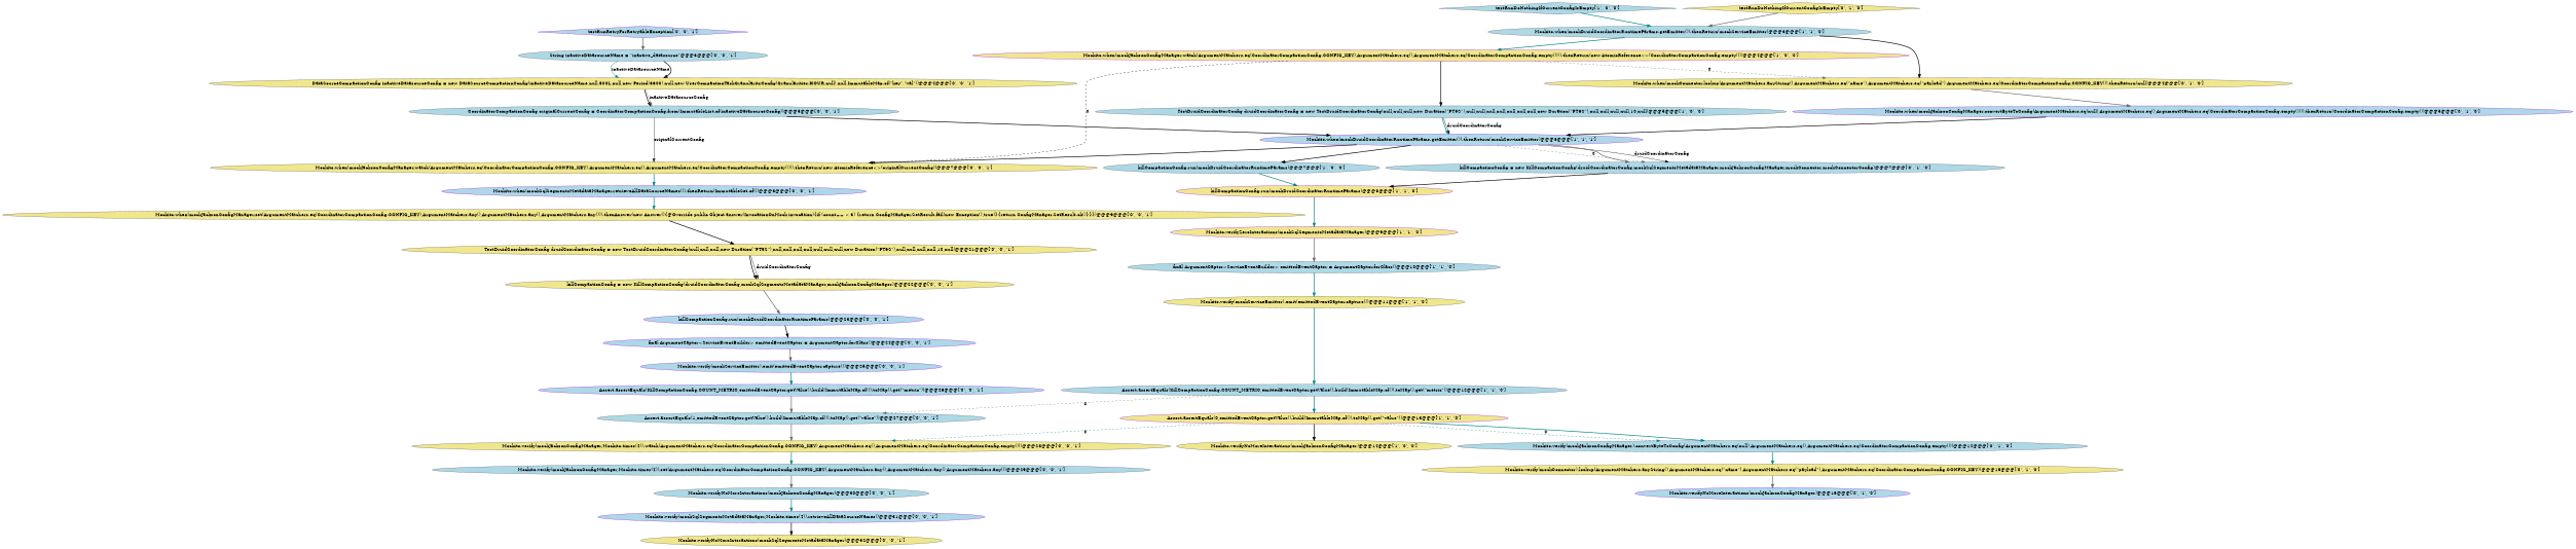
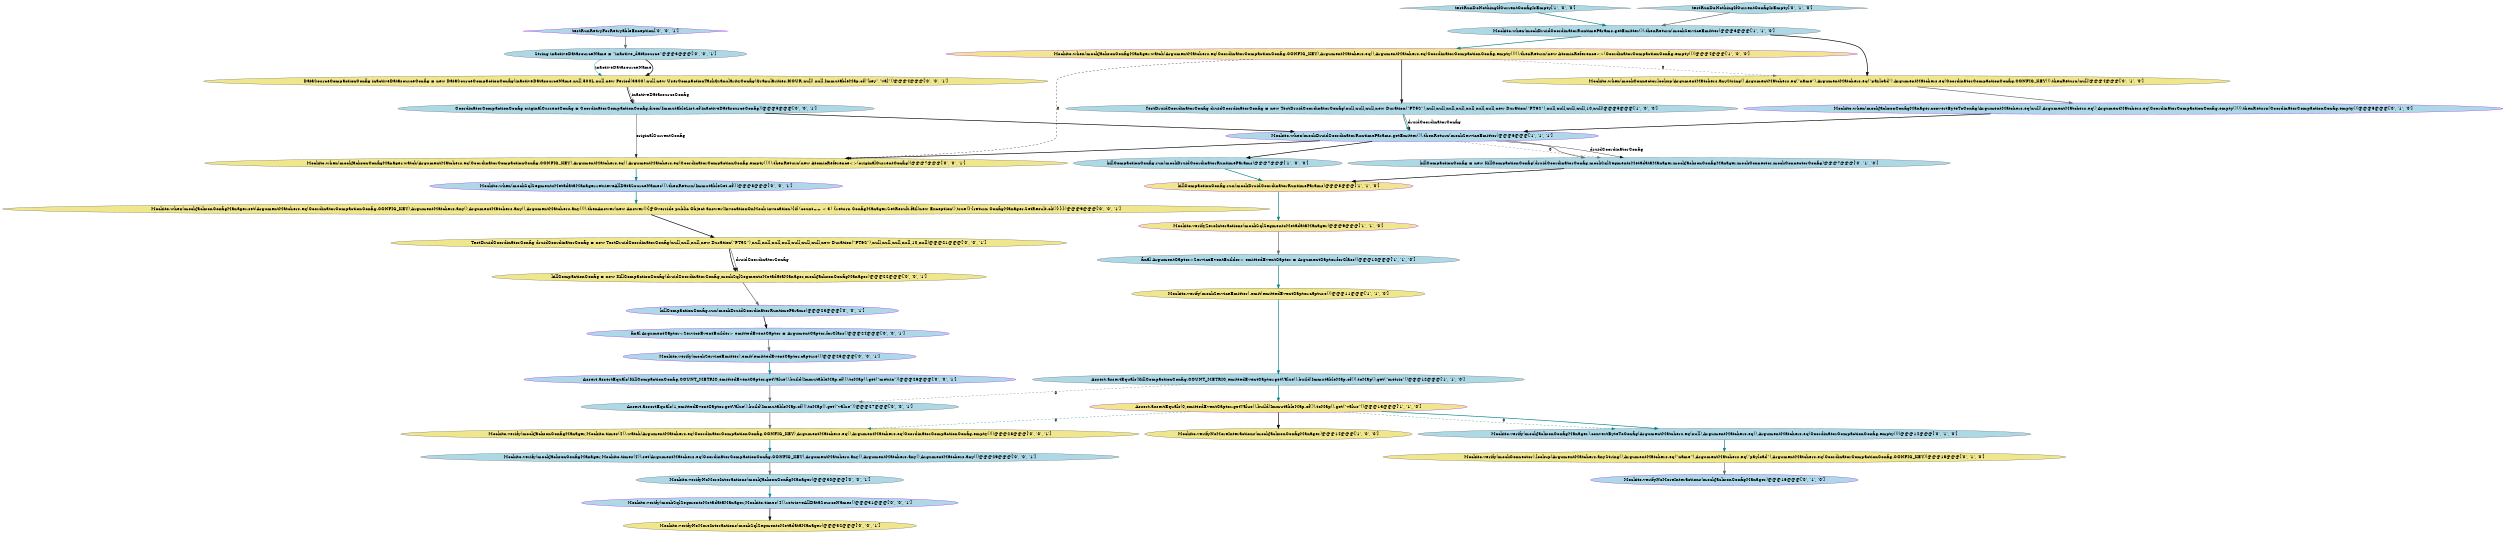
  digraph {
    node [fillcolor=lightblue shape=ellipse style=filled color=gray40]
    edge [style=bold color=black]
    n1 [label="Mockito.when(mockJacksonConfigManager.convertByteToConfig(ArgumentMatchers.eq(null),ArgumentMatchers.eq(),ArgumentMatchers.eq(CoordinatorCompactionConfig.empty()))).thenReturn(CoordinatorCompactionConfig.empty())@@@5@@@['0', '1', '0']" color=purple]
    n2 [label="Mockito.when(mockDruidCoordinatorRuntimeParams.getEmitter()).thenReturn(mockServiceEmitter)@@@6@@@['1', '1', '1']" color=purple]
    n3 [label="Assert.assertEquals(1,emittedEventCaptor.getValue().build(ImmutableMap.of()).toMap().get(\"value\"))@@@27@@@['0', '0', '1']"]
    n4 [fillcolor=khaki label="Mockito.verify(mockJacksonConfigManager,Mockito.times(4)).watch(ArgumentMatchers.eq(CoordinatorCompactionConfig.CONFIG_KEY),ArgumentMatchers.eq(),ArgumentMatchers.eq(CoordinatorCompactionConfig.empty()))@@@28@@@['0', '0', '1']"]
    n5 [label="killCompactionConfig = new KillCompactionConfig(druidCoordinatorConfig,mockSqlSegmentsMetadataManager,mockJacksonConfigManager,mockConnector,mockConnectorConfig)@@@7@@@['0', '1', '0']"]
    n6 [label="killCompactionConfig.run(mockDruidCoordinatorRuntimeParams)@@@7@@@['1', '0', '0']"]
    n7 [fillcolor=khaki label="Mockito.when(mockJacksonConfigManager.watch(ArgumentMatchers.eq(CoordinatorCompactionConfig.CONFIG_KEY),ArgumentMatchers.eq(),ArgumentMatchers.eq(CoordinatorCompactionConfig.empty()))).thenReturn(new AtomicReference<>(originalCurrentConfig))@@@7@@@['0', '0', '1']"]
    n8 [label="Mockito.verify(mockJacksonConfigManager).convertByteToConfig(ArgumentMatchers.eq(null),ArgumentMatchers.eq(),ArgumentMatchers.eq(CoordinatorCompactionConfig.empty()))@@@14@@@['0', '1', '0']"]
    n9 [fillcolor=khaki label="Mockito.verify(mockConnector).lookup(ArgumentMatchers.anyString(),ArgumentMatchers.eq(\"name\"),ArgumentMatchers.eq(\"payload\"),ArgumentMatchers.eq(CoordinatorCompactionConfig.CONFIG_KEY))@@@15@@@['0', '1', '0']"]
    n10 [label="testRunDoNothingIfCurrentConfigIsEmpty['1', '0', '0']" shape=diamond]
    n11 [label="Mockito.when(mockDruidCoordinatorRuntimeParams.getEmitter()).thenReturn(mockServiceEmitter)@@@3@@@['1', '1', '0']"]
    n12 [fillcolor=khaki label="killCompactionConfig.run(mockDruidCoordinatorRuntimeParams)@@@8@@@['1', '1', '0']" color=purple]
    n13 [label="Mockito.verifyNoMoreInteractions(mockJacksonConfigManager)@@@16@@@['0', '1', '0']" color=purple]
    n14 [label="Mockito.verify(mockJacksonConfigManager,Mockito.times(4)).set(ArgumentMatchers.eq(CoordinatorCompactionConfig.CONFIG_KEY),ArgumentMatchers.any(),ArgumentMatchers.any(),ArgumentMatchers.any())@@@29@@@['0', '0', '1']"]
    n15 [label="Mockito.verifyNoMoreInteractions(mockJacksonConfigManager)@@@30@@@['0', '0', '1']"]
    n16 [fillcolor=khaki label="Mockito.when(mockJacksonConfigManager.watch(ArgumentMatchers.eq(CoordinatorCompactionConfig.CONFIG_KEY),ArgumentMatchers.eq(),ArgumentMatchers.eq(CoordinatorCompactionConfig.empty()))).thenReturn(new AtomicReference<>(CoordinatorCompactionConfig.empty()))@@@4@@@['1', '0', '0']" color=purple]
    n17 [fillcolor=khaki label="Mockito.when(mockConnector.lookup(ArgumentMatchers.anyString(),ArgumentMatchers.eq(\"name\"),ArgumentMatchers.eq(\"payload\"),ArgumentMatchers.eq(CoordinatorCompactionConfig.CONFIG_KEY))).thenReturn(null)@@@4@@@['0', '1', '0']"]
    n18 [label="TestDruidCoordinatorConfig druidCoordinatorConfig = new TestDruidCoordinatorConfig(null,null,null,new Duration(\"PT5S\"),null,null,null,null,null,null,null,new Duration(\"PT6S\"),null,null,null,null,10,null)@@@5@@@['1', '0', '0']"]
    n19 [fillcolor=khaki label="Mockito.verifyNoMoreInteractions(mockJacksonConfigManager)@@@14@@@['1', '0', '0']"]
    n20 [label="CoordinatorCompactionConfig originalCurrentConfig = CoordinatorCompactionConfig.from(ImmutableList.of(inactiveDatasourceConfig))@@@5@@@['0', '0', '1']"]
    n21 [fillcolor=khaki label="Mockito.when(mockJacksonConfigManager.set(ArgumentMatchers.eq(CoordinatorCompactionConfig.CONFIG_KEY),ArgumentMatchers.any(),ArgumentMatchers.any(),ArgumentMatchers.any())).thenAnswer(new Answer(){@Override public Object answer(InvocationOnMock invocation){if (count++ < 3) {return ConfigManager.SetResult.fail(new Exception(),true)}{return ConfigManager.SetResult.ok()}}})@@@9@@@['0', '0', '1']"]
    n22 [fillcolor=khaki label="TestDruidCoordinatorConfig druidCoordinatorConfig = new TestDruidCoordinatorConfig(null,null,null,new Duration(\"PT5S\"),null,null,null,null,null,null,null,new Duration(\"PT6S\"),null,null,null,null,10,null)@@@21@@@['0', '0', '1']"]
    n23 [fillcolor=khaki label="Mockito.verifyZeroInteractions(mockSqlSegmentsMetadataManager)@@@9@@@['1', '1', '0']" color=purple]
    n24 [label="String inactiveDatasourceName = \"inactive_datasource\"@@@3@@@['0', '0', '1']"]
    n25 [fillcolor=khaki label="DataSourceCompactionConfig inactiveDatasourceConfig = new DataSourceCompactionConfig(inactiveDatasourceName,null,500L,null,new Period(3600),null,new UserCompactionTaskGranularityConfig(Granularities.HOUR,null),null,ImmutableMap.of(\"key\",\"val\"))@@@4@@@['0', '0', '1']"]
    n26 [label="final ArgumentCaptor<ServiceEventBuilder> emittedEventCaptor = ArgumentCaptor.forClass()@@@10@@@['1', '1', '0']"]
    n27 [label="Mockito.verify(mockSqlSegmentsMetadataManager,Mockito.times(4)).retrieveAllDataSourceNames()@@@31@@@['0', '0', '1']" color=purple]
    n28 [label="Assert.assertEquals(KillCompactionConfig.COUNT_METRIC,emittedEventCaptor.getValue().build(ImmutableMap.of()).toMap().get(\"metric\"))@@@26@@@['0', '0', '1']" color=purple]
    n29 [fillcolor=khaki label="Mockito.verify(mockServiceEmitter).emit(emittedEventCaptor.capture())@@@11@@@['1', '1', '0']"]
    n30 [label="Mockito.verify(mockServiceEmitter).emit(emittedEventCaptor.capture())@@@25@@@['0', '0', '1']" color=purple]
    n31 [label="Assert.assertEquals(KillCompactionConfig.COUNT_METRIC,emittedEventCaptor.getValue().build(ImmutableMap.of()).toMap().get(\"metric\"))@@@12@@@['1', '1', '0']"]
    n32 [fillcolor=khaki label="Assert.assertEquals(0,emittedEventCaptor.getValue().build(ImmutableMap.of()).toMap().get(\"value\"))@@@13@@@['1', '1', '0']" color=purple]
    n33 [label="testRunRetryForRetryableException['0', '0', '1']" shape=diamond color=purple]
    n34 [fillcolor=khaki label="Mockito.verifyNoMoreInteractions(mockSqlSegmentsMetadataManager)@@@32@@@['0', '0', '1']"]
    n35 [label="final ArgumentCaptor<ServiceEventBuilder> emittedEventCaptor = ArgumentCaptor.forClass()@@@24@@@['0', '0', '1']" color=purple]
    n36 [label="Mockito.when(mockSqlSegmentsMetadataManager.retrieveAllDataSourceNames()).thenReturn(ImmutableSet.of())@@@8@@@['0', '0', '1']" color=purple]
    n37 [fillcolor=khaki label="killCompactionConfig = new KillCompactionConfig(druidCoordinatorConfig,mockSqlSegmentsMetadataManager,mockJacksonConfigManager)@@@22@@@['0', '0', '1']"]
    n38 [label="killCompactionConfig.run(mockDruidCoordinatorRuntimeParams)@@@23@@@['0', '0', '1']" color=purple]
-   n39 [fillcolor=khaki label="testRunDoNothingIfCurrentConfigIsEmpty['0', '1', '0']" shape=diamond]
+   n39 [label="testRunDoNothingIfCurrentConfigIsEmpty['0', '1', '0']" shape=diamond]
    n1 -> n2
    n2 -> n5 [label=druidCoordinatorConfig style=solid]
    n2 -> n5 [label=0 style=dashed color=gray40]
    n2 -> n5 [color=gray40]
    n2 -> n6
    n2 -> n7
    n3 -> n4 [color=gray40]
    n4 -> n14 [color=teal]
    n5 -> n12
    n6 -> n12 [color=teal]
    n7 -> n36 [color=teal]
    n8 -> n9 [color=teal]
    n9 -> n13 [color=gray40]
    n10 -> n11 [color=teal]
    n11 -> n16 [color=teal]
    n11 -> n17
    n12 -> n23 [color=teal]
    n14 -> n15 [color=gray40]
    n15 -> n27 [color=teal]
    n16 -> n7 [label=0 style=dashed]
    n16 -> n17 [label=0 style=dashed color=gray40]
    n16 -> n18
    n17 -> n1 [color=gray40]
    n18 -> n2 [label=druidCoordinatorConfig style=solid]
    n18 -> n2 [color=teal]
    n20 -> n2
    n20 -> n7 [label=originalCurrentConfig style=solid]
    n21 -> n22
    n22 -> n37
    n22 -> n37 [label=druidCoordinatorConfig style=solid]
    n23 -> n26 [color=gray40]
    n24 -> n25 [label=inactiveDatasourceName style=solid color=teal]
    n24 -> n25
    n25 -> n20
    n25 -> n20 [label=inactiveDatasourceConfig style=solid color=gray40]
    n26 -> n29 [color=teal]
    n27 -> n34
    n28 -> n3 [color=gray40]
    n29 -> n31 [color=teal]
    n30 -> n28 [color=teal]
    n31 -> n3 [label=0 style=dashed color=gray40]
    n31 -> n32 [color=teal]
    n32 -> n4 [label=0 style=dashed color=teal]
    n32 -> n8 [color=teal]
    n32 -> n8 [label=0 style=dashed color=teal]
    n32 -> n19
    n33 -> n24 [color=gray40]
    n35 -> n30 [color=gray40]
    n36 -> n21 [color=teal]
    n37 -> n38 [color=gray40]
    n38 -> n35
    n39 -> n11 [color=gray40]
  }
